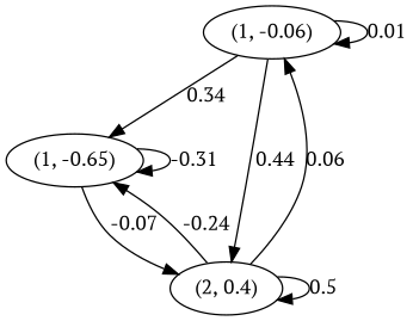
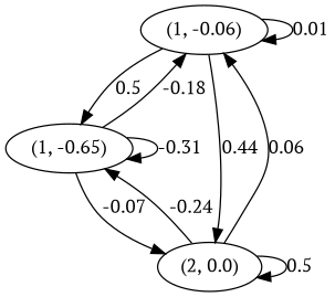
  digraph {
    fontname="PT Serif"
    node [fontname="PT Serif"]
    edge [fontname="PT Serif"]
    n1 [label="(1, -0.06)"]
    n2 [label="(1, -0.65)"]
-   n3 [label="(2, 0.4)"]
+   n3 [label="(2, 0.0)"]
    n1 -> n1 [label=0.01]
-   n1 -> n2 [label=0.34]
+   n1 -> n2 [label=0.5]
    n1 -> n3 [label=0.44]
+   n2 -> n1 [label=-0.18]
    n2 -> n2 [label=-0.31]
    n2 -> n3 [label=-0.07]
    n3 -> n1 [label=0.06]
    n3 -> n2 [label=-0.24]
    n3 -> n3 [label=0.5]
  }
